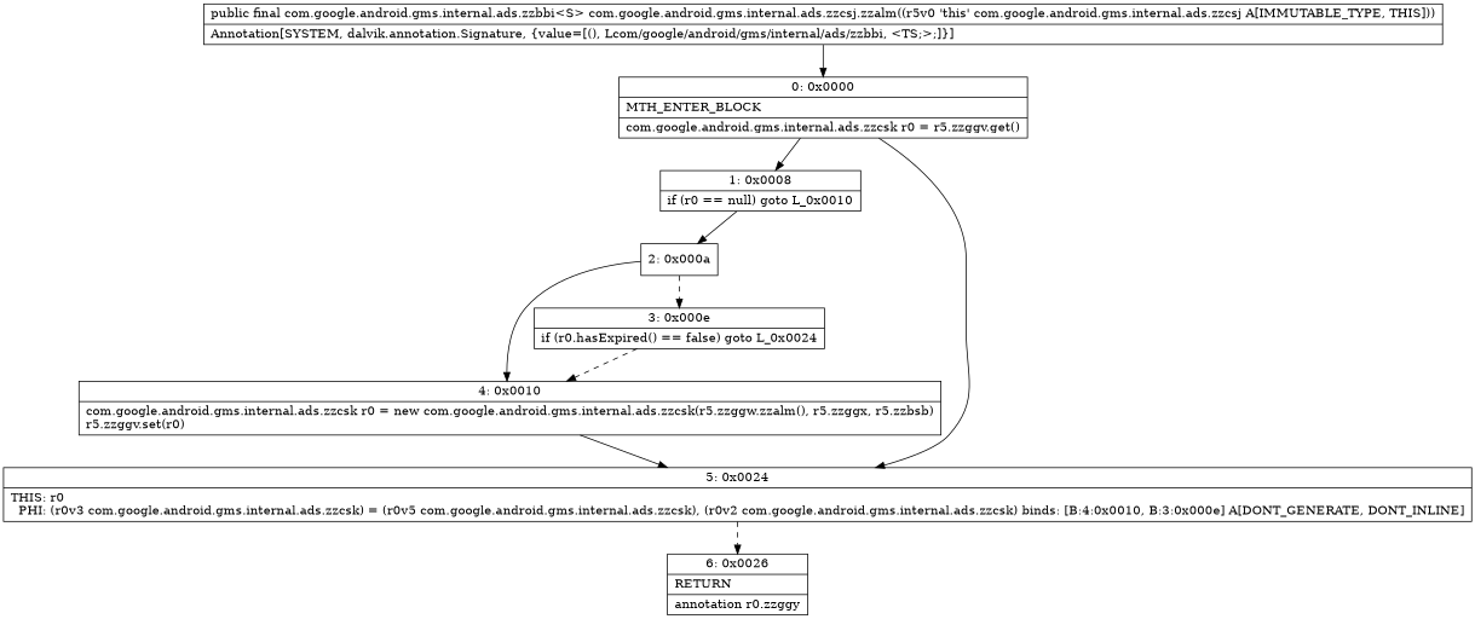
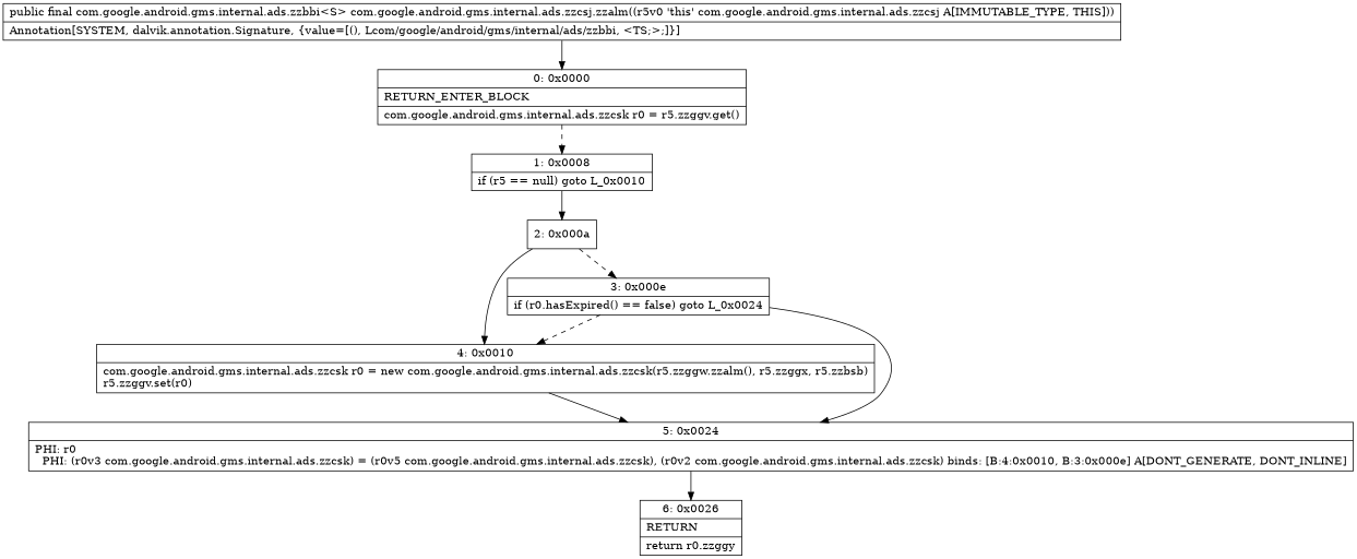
  digraph {
    node [shape=record]
-   n1 [label="{0\:\ 0x0000|MTH_ENTER_BLOCK\l|com.google.android.gms.internal.ads.zzcsk r0 = r5.zzggv.get()\l}"]
-   n2 [label="{1\:\ 0x0008|if (r0 == null) goto L_0x0010\l}"]
+   n1 [label="{0\:\ 0x0000|RETURN_ENTER_BLOCK\l|com.google.android.gms.internal.ads.zzcsk r0 = r5.zzggv.get()\l}"]
+   n2 [label="{1\:\ 0x0008|if (r5 == null) goto L_0x0010\l}"]
    n3 [label="{2\:\ 0x000a}"]
    n4 [label="{4\:\ 0x0010|com.google.android.gms.internal.ads.zzcsk r0 = new com.google.android.gms.internal.ads.zzcsk(r5.zzggw.zzalm(), r5.zzggx, r5.zzbsb)\lr5.zzggv.set(r0)\l}"]
    n5 [label="{3\:\ 0x000e|if (r0.hasExpired() == false) goto L_0x0024\l}"]
-   n6 [label="{5\:\ 0x0024|THIS: r0 \l  PHI: (r0v3 com.google.android.gms.internal.ads.zzcsk) = (r0v5 com.google.android.gms.internal.ads.zzcsk), (r0v2 com.google.android.gms.internal.ads.zzcsk) binds: [B:4:0x0010, B:3:0x000e] A[DONT_GENERATE, DONT_INLINE]\l}"]
-   n7 [label="{6\:\ 0x0026|RETURN\l|annotation r0.zzggy\l}"]
+   n6 [label="{5\:\ 0x0024|PHI: r0 \l  PHI: (r0v3 com.google.android.gms.internal.ads.zzcsk) = (r0v5 com.google.android.gms.internal.ads.zzcsk), (r0v2 com.google.android.gms.internal.ads.zzcsk) binds: [B:4:0x0010, B:3:0x000e] A[DONT_GENERATE, DONT_INLINE]\l}"]
+   n7 [label="{6\:\ 0x0026|RETURN\l|return r0.zzggy\l}"]
    n8 [label="{public final com.google.android.gms.internal.ads.zzbbi\<S\> com.google.android.gms.internal.ads.zzcsj.zzalm((r5v0 'this' com.google.android.gms.internal.ads.zzcsj A[IMMUTABLE_TYPE, THIS]))  | Annotation[SYSTEM, dalvik.annotation.Signature, \{value=[(), Lcom\/google\/android\/gms\/internal\/ads\/zzbbi, \<TS;\>;]\}]\l}"]
-   n1 -> n2
+   n1 -> n2 [style=dashed]
    n2 -> n3 [style=solid]
    n3 -> n4
    n3 -> n5 [style=dashed]
    n4 -> n6
    n5 -> n4 [style=dashed]
-   n1 -> n6
-   n6 -> n7 [style=dashed]
+   n5 -> n6
+   n6 -> n7
    n8 -> n1
  }
